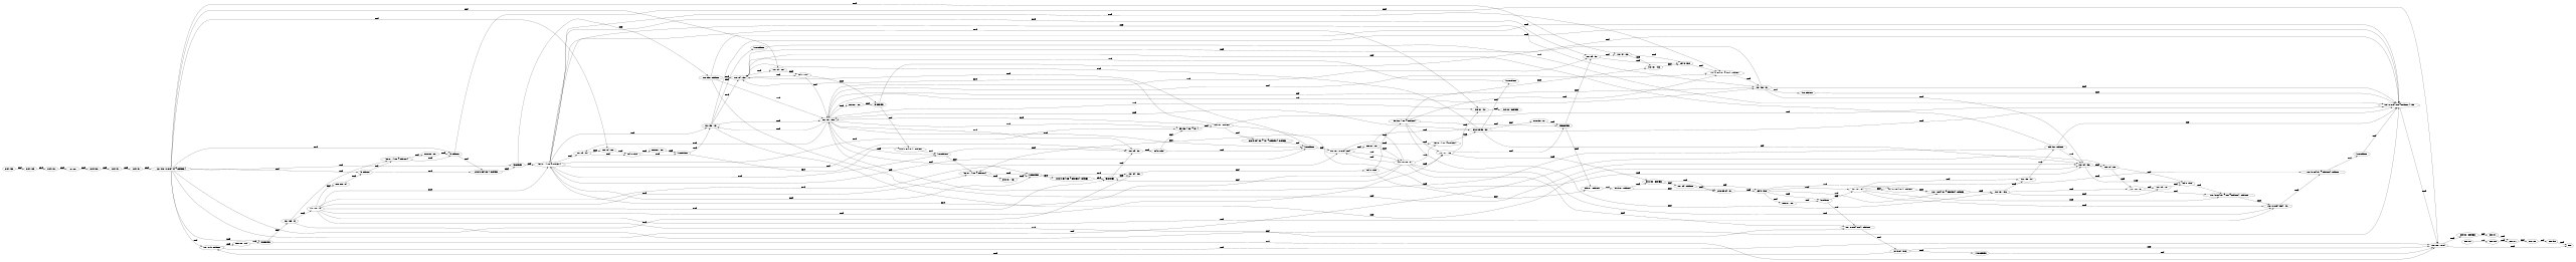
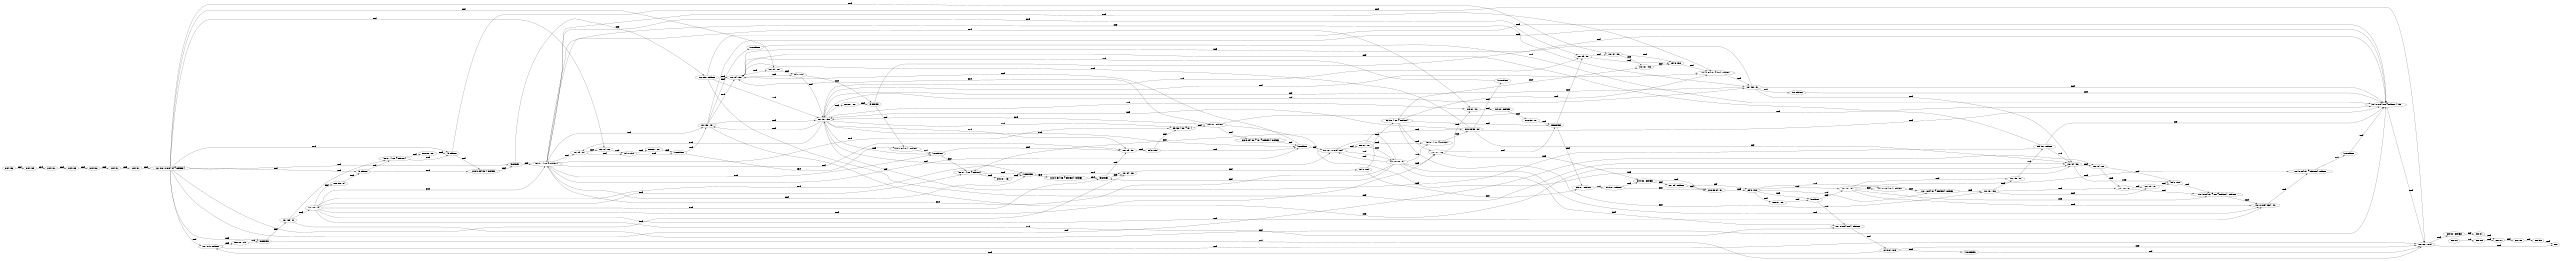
  digraph {
    fontname="DejaVu Sans"
    rankdir=LR
    node [fontname="DejaVu Sans"]
    edge [fontname="DejaVu Sans"]
    n1 [label="push rbp"]
    n2 [label="push r15"]
    n3 [label="push r14"]
-   n4 [label="xor r13"]
+   n4 [label="push r13"]
    n5 [label="push r12"]
    n6 [label="push rbx"]
    n7 [label="push rax"]
    n8 [label="mov r12 , qword [ rsi + address ]"]
    n9 [label="mov r14b , address"]
    n10 [label="je address"]
    n11 [label="jb address"]
    n12 [label="je address"]
    n13 [label="jb address"]
    n14 [label="mov rsi , r12"]
    n15 [label="mov rdi , r12"]
    n16 [label="mov rsi , r12"]
    n17 [label="mov rsi , r12"]
    n18 [label="mov rsi , r12"]
    n19 [label="test r12 , r12"]
    n20 [label="mov eax , r14d"]
    n21 [label="mov r15 , rsi"]
    n22 [label="lea rax , [ r15 + address ]"]
    n23 [label="cmp byte [ r12 ] , address"]
    n24 [label="lea rbx , [ r13 + address ]"]
    n25 [label="mov ebp , address"]
    n26 [label="call symbol"]
    n27 [label="call symbol"]
    n28 [label="call symbol"]
    n29 [label="mov rdx , rbp"]
    n30 [label="call symbol"]
    n31 [label="mov r12 , rax"]
    n32 [label="call symbol"]
    n33 [label="add rsp , address"]
    n34 [label=retn]
    n35 [label="mov r13 , rdi"]
    n36 [label="mov qword [ r15 + address ] , rbp"]
    n37 [label="pop rbx"]
    n38 [label="cmp r12 , rsi"]
    n39 [label="lea rax , [ r13 + address ]"]
    n40 [label="mov rax , qword [ r13 ]"]
    n41 [label="mov rcx , r13"]
    n42 [label="je address"]
    n43 [label="mov qword [ r13 ] , address"]
    n44 [label="mov qword [ r13 ] , rbx"]
    n45 [label="cmp r12 , rax"]
    n46 [label="pop r14"]
    n47 [label="pop r12"]
    n48 [label="pop r13"]
    n49 [label="pop r15"]
    n50 [label="pop rbp"]
    n51 [label="mov rdi , rbx"]
    n52 [label="mov rbp , rbx"]
    n53 [label="jne address"]
    n54 [label="mov rdi , rbx"]
    n55 [label="lea rbp , [ rax + rbx ]"]
    n56 [label="jne address"]
    n57 [label="jne address"]
    n58 [label="sub rcx , rbx"]
    n59 [label="mov rdi , rbx"]
    n60 [label="mov byte [ rbx + rbp ] , address"]
    n61 [label="mov rbp , rbx"]
    n62 [label="cmp rbx , rax"]
    n63 [label="test rax , rax"]
    n64 [label="cmovne r13 , rax"]
    n65 [label="lea rax , [ rax + address ]"]
    n66 [label="jge address"]
    n67 [label="cmp rbp , address"]
    n68 [label="xor r14d , r14d"]
    n69 [label="mov byte [ rbx + address ] , address"]
    n70 [label="mov rdi , rbp"]
    n71 [label="mov rbx , rbp"]
    n72 [label="mov rdi , rbp"]
    n73 [label="test eax , eax"]
    n74 [label="jmp address"]
    n75 [label="call symbol"]
    n76 [label="add rbp , address"]
    n77 [label="cmp byte [ r13 + address ] , address"]
    n78 [label="sub rcx , address"]
    n79 [label="jmp address"]
    n80 [label="test eax , eax"]
    n81 [label="jne address"]
    n82 [label="cmp byte [ rbx ] , address"]
    n83 [label="cmp byte [ rax + rbx + address ] , address"]
    n84 [label="je address"]
    n85 [label="cmovne rbp , rax"]
    n86 [label="lea rbp , [ rax + address ]"]
    n87 [label="add rax , address"]
    n88 [label="jmp address"]
    n89 [label="mov rax , rbp"]
    n90 [label="and rax , address"]
    n91 [label="cmovae rdi , rax"]
    n92 [label="mov edi , address"]
    n93 [label="mov rbp , rbx"]
    n94 [label="mov rdx , rax"]
    n95 [label="cmp rbp , rcx"]
    n96 [label="call symbol"]
    n97 [label="test rax , rax"]
    n98 [label="je address"]
    n99 [label="mov rbx , rax"]
    n100 [label="mov qword [ rax ] , address"]
    n101 [label="mov word [ rax + address ] , address"]
    n102 [label="mov byte [ rbx + r12 + address ] , address"]
    n103 [label="jmp address"]
    n104 [label="add rbp , address"]
    n105 [label="jmp address"]
    n1 -> n2 [label=CFG]
    n2 -> n3 [label=CFG]
    n3 -> n4 [label=CFG]
    n4 -> n5 [label=CFG]
    n5 -> n6 [label=CFG]
    n6 -> n7 [label=CFG]
    n7 -> n8 [label=CFG]
    n8 -> n9 [label=CFG]
    n8 -> n10 [label=DFG]
    n8 -> n11 [label=DFG]
    n8 -> n12 [label=DFG]
    n8 -> n13 [label=DFG]
    n8 -> n14 [label=DFG]
    n8 -> n15 [label=DFG]
    n8 -> n16 [label=DFG]
    n8 -> n17 [label=DFG]
    n8 -> n18 [label=DFG]
    n9 -> n19 [label=CFG]
    n9 -> n20 [label=DFG]
    n10 -> n20 [label=CFG]
    n10 -> n21 [label=CFG]
    n11 -> n22 [label=CFG]
    n11 -> n23 [label=CFG]
    n12 -> n24 [label=CFG]
    n12 -> n25 [label=CFG]
    n13 -> n20 [label=CFG]
    n13 -> n23 [label=CFG]
    n14 -> n26 [label=DFG]
    n15 -> n27 [label=DFG]
    n16 -> n28 [label=DFG]
    n17 -> n29 [label=CFG]
    n17 -> n30 [label=DFG]
    n18 -> n31 [label=CFG]
    n18 -> n32 [label=DFG]
    n19 -> n10 [label=CFG]
    n20 -> n33 [label=CFG]
    n20 -> n34 [label=DFG]
    n21 -> n22 [label=DFG]
    n21 -> n35 [label=CFG]
    n21 -> n36 [label=DFG]
    n22 -> n13 [label=DFG]
    n22 -> n45 [label=CFG]
    n23 -> n12 [label=CFG]
    n24 -> n51 [label=DFG]
    n24 -> n52 [label=DFG]
    n24 -> n53 [label=DFG]
    n24 -> n54 [label=DFG]
    n24 -> n55 [label=DFG]
    n24 -> n56 [label=DFG]
    n24 -> n57 [label=DFG]
    n24 -> n58 [label=DFG]
    n24 -> n59 [label=DFG]
    n24 -> n60 [label=DFG]
    n24 -> n61 [label=DFG]
    n25 -> n36 [label=DFG]
    n25 -> n70 [label=DFG]
    n25 -> n71 [label=DFG]
    n25 -> n72 [label=DFG]
    n26 -> n80 [label=CFG]
    n26 -> n81 [label=DFG]
    n27 -> n86 [label=DFG]
    n27 -> n87 [label=DFG]
    n28 -> n71 [label=CFG]
    n28 -> n84 [label=DFG]
    n29 -> n30 [label=DFG]
    n30 -> n60 [label=CFG]
    n31 -> n94 [label=CFG]
    n31 -> n102 [label=DFG]
    n32 -> n102 [label=CFG]
    n33 -> n37 [label=CFG]
    n35 -> n24 [label=DFG]
    n35 -> n38 [label=CFG]
    n35 -> n39 [label=DFG]
    n35 -> n40 [label=DFG]
    n35 -> n41 [label=DFG]
    n35 -> n42 [label=DFG]
    n35 -> n43 [label=DFG]
    n35 -> n44 [label=DFG]
    n36 -> n20 [label=CFG]
    n37 -> n46 [label=CFG]
    n38 -> n11 [label=CFG]
    n39 -> n57 [label=DFG]
    n39 -> n62 [label=CFG]
    n40 -> n63 [label=DFG]
    n40 -> n64 [label=DFG]
    n40 -> n65 [label=DFG]
    n41 -> n58 [label=DFG]
    n41 -> n66 [label=DFG]
    n41 -> n67 [label=DFG]
    n42 -> n15 [label=CFG]
    n42 -> n54 [label=CFG]
    n43 -> n68 [label=CFG]
    n44 -> n69 [label=CFG]
    n45 -> n13 [label=CFG]
    n46 -> n49 [label=CFG]
    n47 -> n48 [label=CFG]
    n48 -> n46 [label=CFG]
    n49 -> n50 [label=CFG]
    n50 -> n34 [label=CFG]
    n51 -> n14 [label=CFG]
    n51 -> n26 [label=DFG]
    n52 -> n36 [label=DFG]
    n52 -> n70 [label=DFG]
    n52 -> n71 [label=DFG]
    n52 -> n72 [label=DFG]
    n52 -> n74 [label=CFG]
    n53 -> n39 [label=CFG]
    n53 -> n54 [label=CFG]
    n54 -> n75 [label=DFG]
    n55 -> n76 [label=DFG]
    n56 -> n40 [label=CFG]
    n56 -> n70 [label=CFG]
    n57 -> n15 [label=CFG]
    n57 -> n77 [label=CFG]
    n58 -> n78 [label=DFG]
    n59 -> n17 [label=CFG]
    n59 -> n30 [label=DFG]
    n60 -> n61 [label=CFG]
    n61 -> n36 [label=DFG]
    n61 -> n70 [label=DFG]
    n61 -> n71 [label=DFG]
    n61 -> n72 [label=DFG]
    n61 -> n79 [label=CFG]
    n62 -> n57 [label=CFG]
    n63 -> n64 [label=DFG]
    n63 -> n85 [label=DFG]
    n64 -> n24 [label=DFG]
    n64 -> n39 [label=DFG]
    n64 -> n40 [label=DFG]
    n64 -> n41 [label=DFG]
    n64 -> n42 [label=DFG]
    n64 -> n43 [label=DFG]
    n64 -> n44 [label=DFG]
    n64 -> n65 [label=CFG]
    n65 -> n85 [label=DFG]
    n66 -> n59 [label=CFG]
    n66 -> n87 [label=CFG]
    n67 -> n91 [label=DFG]
    n67 -> n92 [label=CFG]
    n68 -> n9 [label=DFG]
    n68 -> n20 [label=DFG]
    n68 -> n103 [label=CFG]
    n69 -> n105 [label=CFG]
    n70 -> n16 [label=CFG]
    n70 -> n28 [label=DFG]
    n71 -> n51 [label=DFG]
    n71 -> n52 [label=DFG]
    n71 -> n53 [label=DFG]
    n71 -> n54 [label=DFG]
    n71 -> n55 [label=DFG]
    n71 -> n56 [label=DFG]
    n71 -> n57 [label=DFG]
    n71 -> n58 [label=DFG]
    n71 -> n59 [label=DFG]
    n71 -> n60 [label=DFG]
    n71 -> n61 [label=DFG]
    n71 -> n73 [label=CFG]
    n72 -> n18 [label=CFG]
    n72 -> n32 [label=DFG]
    n73 -> n84 [label=CFG]
    n74 -> n36 [label=CFG]
    n75 -> n55 [label=DFG]
    n75 -> n56 [label=DFG]
    n76 -> n36 [label=DFG]
    n76 -> n70 [label=DFG]
    n76 -> n71 [label=DFG]
    n76 -> n72 [label=DFG]
    n76 -> n83 [label=CFG]
    n77 -> n42 [label=CFG]
-   n85 -> n95 [label=CFG]
+   n78 -> n95 [label=CFG]
    n79 -> n36 [label=CFG]
    n80 -> n81 [label=CFG]
    n81 -> n52 [label=CFG]
    n81 -> n82 [label=CFG]
    n82 -> n53 [label=CFG]
    n83 -> n56 [label=CFG]
    n84 -> n36 [label=CFG]
    n84 -> n82 [label=CFG]
    n85 -> n36 [label=DFG]
    n85 -> n70 [label=DFG]
    n85 -> n71 [label=DFG]
    n85 -> n72 [label=DFG]
    n85 -> n88 [label=CFG]
    n86 -> n29 [label=DFG]
    n86 -> n41 [label=CFG]
    n86 -> n60 [label=DFG]
    n86 -> n66 [label=DFG]
    n86 -> n89 [label=DFG]
    n87 -> n90 [label=DFG]
    n88 -> n70 [label=CFG]
    n89 -> n31 [label=DFG]
    n89 -> n93 [label=CFG]
    n89 -> n94 [label=DFG]
    n90 -> n67 [label=CFG]
    n90 -> n91 [label=DFG]
    n91 -> n96 [label=DFG]
    n92 -> n91 [label=CFG]
    n92 -> n96 [label=DFG]
    n93 -> n104 [label=DFG]
    n94 -> n32 [label=DFG]
    n95 -> n66 [label=CFG]
    n96 -> n97 [label=CFG]
    n96 -> n98 [label=DFG]
    n96 -> n99 [label=DFG]
    n96 -> n100 [label=DFG]
    n96 -> n101 [label=DFG]
    n97 -> n98 [label=CFG]
    n98 -> n43 [label=CFG]
    n98 -> n99 [label=CFG]
    n99 -> n44 [label=DFG]
    n99 -> n69 [label=DFG]
    n99 -> n93 [label=DFG]
    n99 -> n100 [label=CFG]
    n99 -> n102 [label=DFG]
    n100 -> n101 [label=CFG]
    n101 -> n89 [label=CFG]
    n102 -> n44 [label=CFG]
    n103 -> n20 [label=CFG]
    n104 -> n36 [label=DFG]
    n104 -> n70 [label=DFG]
    n104 -> n71 [label=DFG]
    n104 -> n72 [label=DFG]
    n105 -> n36 [label=CFG]
  }
